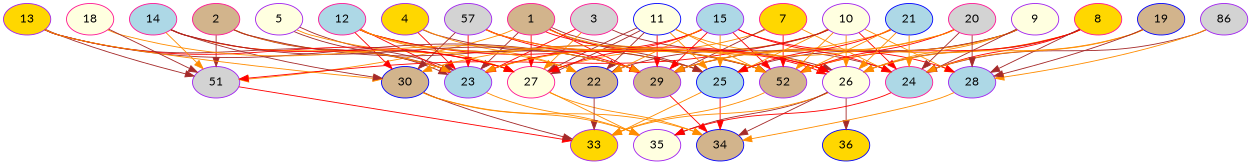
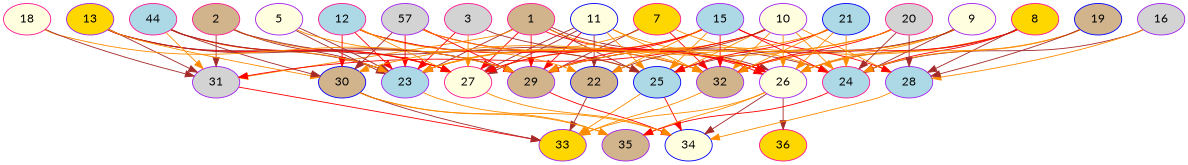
  digraph {
    fontname=Lato
    node [alpha=0.10 color=purple fillcolor=tan fontname=Lato style=filled]
    edge [color=darkorange fontname=Lato]
    1 [alpha=0.13 color=deeppink expect_size=1180866884942168064000]
    23 [alpha=0.16 expect_size=85346721626733808 fillcolor=lightblue]
    25 [alpha=0.00 color=blue expect_size=25083182723427052 fillcolor=lightblue]
    26 [alpha=0.03 expect_size=28598372247990528 fillcolor=lightyellow]
    27 [color=deeppink expect_size=817416438594664704 fillcolor=lightyellow]
    29 [alpha=0.12 expect_size=3842811717418125]
-   31 [alpha=0.08 expect_size=2111159719245274677248 fillcolor=lightgrey label=51]
-   32 [alpha=0.16 expect_size=67934710438509632 label=52]
-   35 [alpha=0.18 expect_size=5836353597256894 fillcolor=lightyellow]
+   31 [alpha=0.08 expect_size=2111159719245274677248 fillcolor=lightgrey]
+   32 [alpha=0.16 expect_size=67934710438509632]
+   35 [alpha=0.18 expect_size=5836353597256894]
    33 [alpha=0.01 expect_size=1147539802317154 fillcolor=gold]
-   34 [alpha=0.16 color=blue expect_size=2165794380225663991808]
-   36 [alpha=0.15 color=blue expect_size=330870886091456512000 fillcolor=gold]
+   34 [alpha=0.16 color=blue expect_size=2165794380225663991808 fillcolor=lightyellow]
+   36 [alpha=0.15 color=deeppink expect_size=330870886091456512000 fillcolor=gold]
    2 [alpha=0.07 color=deeppink expect_size=52872720857572573184]
    3 [alpha=0.11 color=deeppink expect_size=92365679495655456 fillcolor=lightgrey]
    24 [color=deeppink expect_size=263894964905659334656 fillcolor=lightblue]
-   4 [expect_size=692352819519660 fillcolor=gold]
    22 [alpha=0.04 color=blue expect_size=243113359671298528]
    5 [alpha=0.17 expect_size=896101731038560896 fillcolor=lightyellow]
    28 [alpha=0.17 expect_size=944959682320189312 fillcolor=lightblue]
    7 [alpha=0.14 color=deeppink expect_size=462034512618180608 fillcolor=gold]
    8 [alpha=0.18 color=deeppink expect_size=13864596778680522 fillcolor=gold]
    9 [alpha=0.02 expect_size=719216430077386880 fillcolor=lightyellow]
    10 [alpha=0.07 expect_size=45081121314851258368 fillcolor=lightyellow]
    11 [alpha=0.17 color=blue expect_size=474551461547236480 fillcolor=lightyellow]
    12 [alpha=0.03 color=deeppink expect_size=184545399629165088 fillcolor=lightblue]
    30 [alpha=0.03 color=blue expect_size=31973271826417192]
    13 [expect_size=853637057276036992 fillcolor=gold]
-   14 [alpha=0.02 color=deeppink expect_size=475880184361456238592 fillcolor=lightblue]
+   14 [alpha=0.02 color=deeppink expect_size=475880184361456238592 fillcolor=lightblue label=44]
    15 [alpha=0.01 expect_size=1864620256978952960 fillcolor=lightblue]
-   16 [expect_size=659535667063160832000 fillcolor=lightgrey label=86]
+   16 [expect_size=659535667063160832000 fillcolor=lightgrey]
    n31 [alpha=0.05 expect_size=330158892290795 fillcolor=lightgrey label=57]
    18 [alpha=0.04 color=deeppink expect_size=211350869730360557568 fillcolor=lightyellow]
    19 [alpha=0.12 color=blue expect_size=2321708281626335]
    20 [alpha=0.04 color=deeppink expect_size=17280067533687886 fillcolor=lightgrey]
    21 [alpha=0.15 color=blue expect_size=25468043668750336000 fillcolor=lightblue]
    1 -> 23 [color=brown]
    1 -> 25 [color=brown]
    1 -> 26 [color=red]
    1 -> 26 [color=brown]
    1 -> 27 [color=red]
    1 -> 29 [color=red]
    1 -> 31
    1 -> 32
    23 -> 35
    25 -> 33
    25 -> 34 [color=red]
-   26 -> 35 [color=brown]
+   26 -> 35
    26 -> 33
    26 -> 34 [color=brown]
    26 -> 36 [color=brown]
-   27 -> 35
    27 -> 34
    29 -> 34 [color=red]
    31 -> 33 [color=red]
    32 -> 33
    2 -> 23 [color=brown]
    2 -> 27
    2 -> 31 [color=brown]
    2 -> 32 [color=brown]
    3 -> 23 [color=red]
    3 -> 27
    3 -> 24 [color=brown]
    24 -> 35 [color=red]
-   4 -> 23 [color=red]
-   4 -> 32 [color=brown]
-   4 -> 22
    22 -> 33 [color=brown]
    5 -> 23 [color=brown]
    5 -> 23 [color=brown]
    5 -> 25
    28 -> 34
    7 -> 23
    7 -> 29 [color=brown]
    7 -> 32 [color=red]
    7 -> 24
    8 -> 26 [color=brown]
    8 -> 29
    8 -> 32 [color=red]
    8 -> 24 [color=red]
    8 -> 28 [color=brown]
    9 -> 25 [color=brown]
    9 -> 26
    9 -> 29 [color=brown]
    9 -> 32
    9 -> 24 [color=brown]
    10 -> 25
    10 -> 26
    10 -> 27
    10 -> 31 [color=red]
    10 -> 32
-   10 -> 24 [color=red]
+   10 -> 24
    10 -> 22 [color=brown]
    10 -> 28
    11 -> 25
    11 -> 26
    11 -> 27 [color=brown]
    11 -> 27 [color=brown]
    11 -> 29 [color=red]
    11 -> 32
    11 -> 22 [color=brown]
    12 -> 23 [color=red]
    12 -> 25 [color=brown]
    12 -> 26 [color=red]
    12 -> 27
    12 -> 22
    12 -> 30 [color=red]
    30 -> 35
    30 -> 33 [color=brown]
    30 -> 34
    13 -> 23 [color=brown]
    13 -> 27 [color=red]
    13 -> 29 [color=brown]
    13 -> 31 [color=brown]
    13 -> 30
    14 -> 23
    14 -> 27 [color=red]
    14 -> 29 [color=brown]
    14 -> 31
    14 -> 30 [color=brown]
-   15 -> 23 [color=red]
+   15 -> 23
    15 -> 25
    15 -> 27 [color=red]
    15 -> 29 [color=red]
    15 -> 32 [color=red]
    15 -> 24 [color=red]
    15 -> 22
    15 -> 28 [color=red]
    16 -> 24 [color=brown]
    16 -> 28
    n31 -> 23 [color=red]
    n31 -> 26 [color=red]
    n31 -> 29 [color=red]
    n31 -> 32
    n31 -> 30 [color=brown]
    18 -> 29
    18 -> 31 [color=brown]
    19 -> 26
    19 -> 24
    19 -> 28 [color=brown]
    20 -> 29
    20 -> 32 [color=red]
    20 -> 24 [color=brown]
    20 -> 28 [color=brown]
    20 -> 30
    21 -> 23
    21 -> 25 [color=red]
    21 -> 26
    21 -> 32
    21 -> 24
  }
